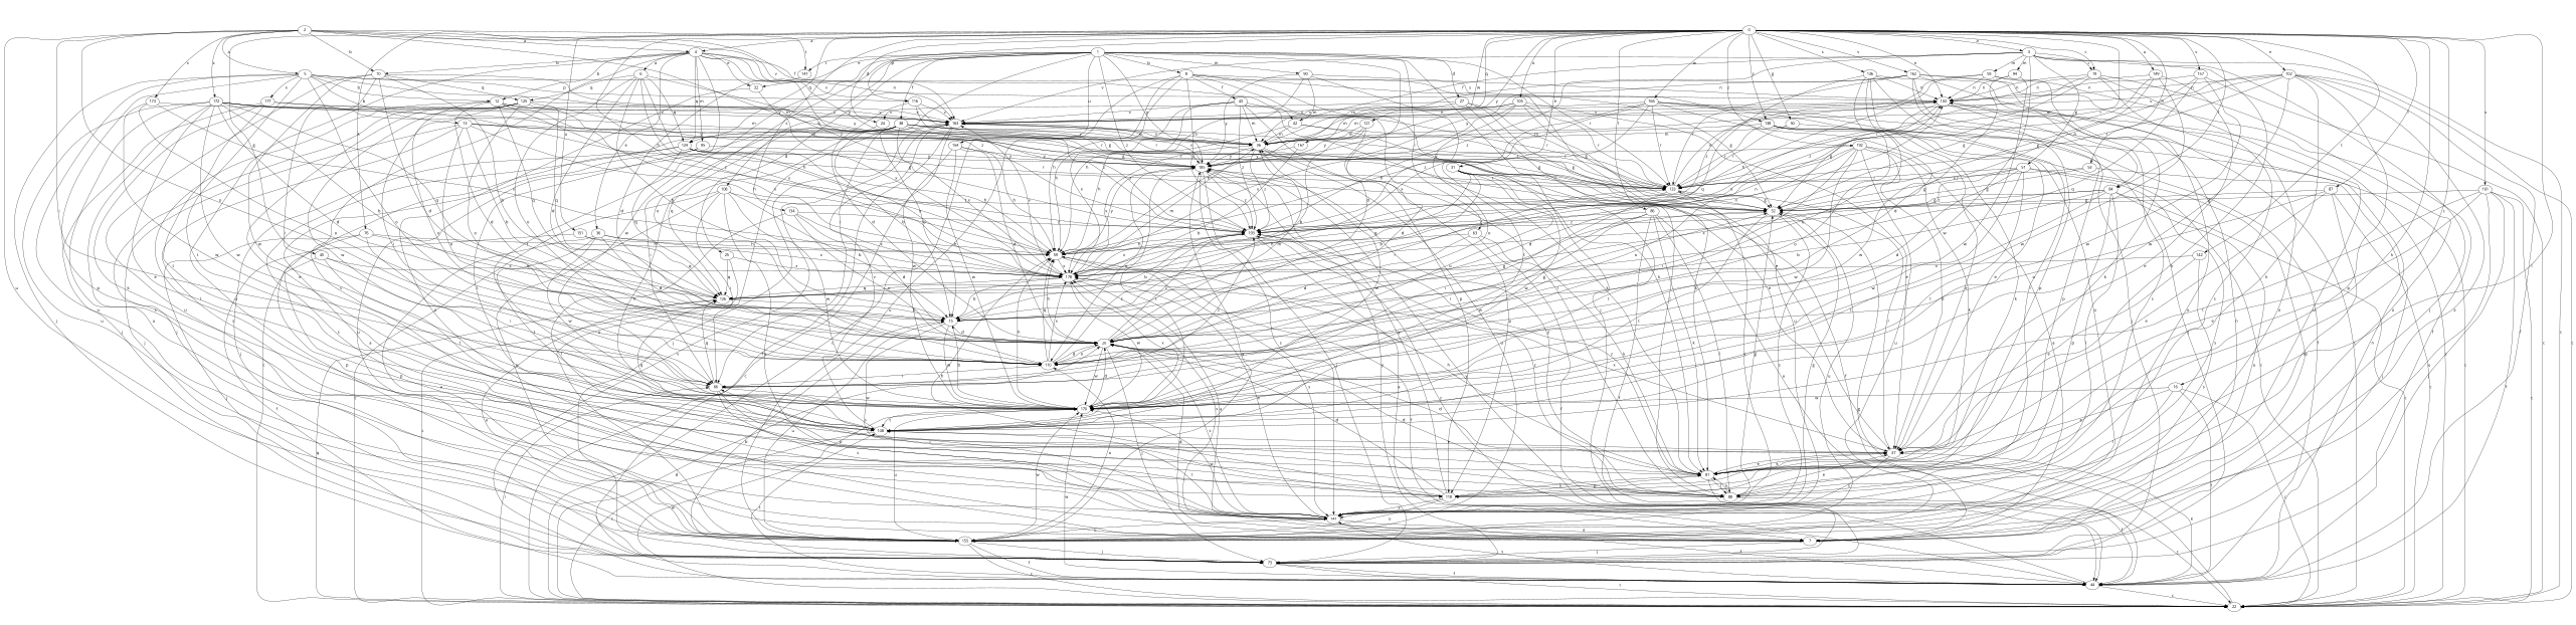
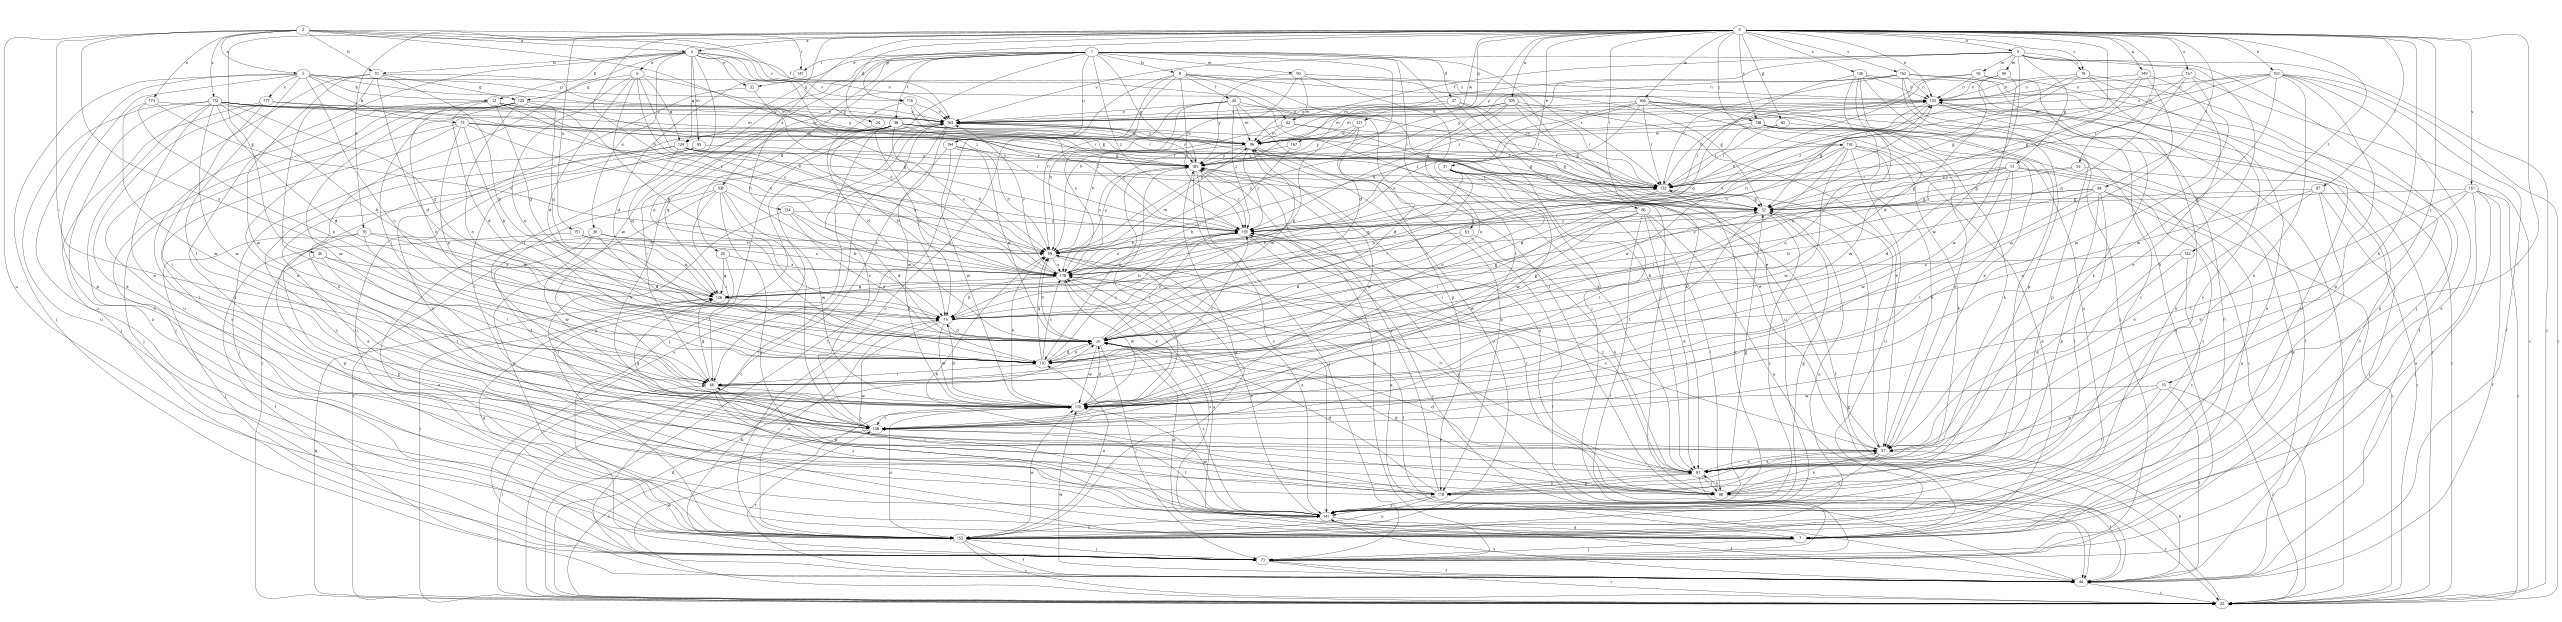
  strict digraph {
    fontname="Open Sans"
    node [fontname="Open Sans"]
    edge [fontname="Open Sans"]
    0
    3
    4
    16
    19
    24
    31
    45
    50
    53
    59
    76
    81
    84
    86
    87
    88
    102
    103
    105
    116
    121
    124
    133
    134
    136
    138
    142
    149
    151
    157
    161
    162
    166
    167
    185
    192
    73
    170
    193
    42
    163
    22
    51
    93
    94
    32
    10
    155
    6
    12
    36
    95
    141
    148
    37
    44
    7
    15
    110
    126
    66
    118
    178
    96
    52
    n67 [label=20]
    1
    8
    25
    27
    38
    63
    90
    108
    147
    154
    43
    2
    5
    172
    173
    13
    177
    125
    0 -> 3 [label=a]
    0 -> 4 [label=a]
    0 -> 16 [label=c]
    0 -> 19 [label=c]
    0 -> 24 [label=d]
    0 -> 31 [label=e]
    0 -> 45 [label=g]
    0 -> 50 [label=g]
    0 -> 53 [label=h]
    0 -> 59 [label=h]
    0 -> 76 [label=k]
    0 -> 81 [label=k]
    0 -> 84 [label=l]
    0 -> 86 [label=l]
    0 -> 87 [label=l]
    0 -> 88 [label=l]
    0 -> 102 [label=n]
    0 -> 103 [label=n]
    0 -> 105 [label=o]
    0 -> 116 [label=p]
    0 -> 121 [label=q]
    0 -> 124 [label=q]
    0 -> 133 [label=r]
    0 -> 134 [label=s]
    0 -> 136 [label=s]
    0 -> 138 [label=s]
    0 -> 142 [label=t]
    0 -> 149 [label=u]
    0 -> 151 [label=u]
    0 -> 157 [label=v]
    0 -> 161 [label=v]
    0 -> 162 [label=v]
    0 -> 166 [label=w]
    0 -> 167 [label=w]
    0 -> 185 [label=y]
    0 -> 192 [label=z]
    3 -> 19 [label=c]
    3 -> 81 [label=k]
    3 -> 73 [label=j]
    3 -> 170 [label=w]
    3 -> 193 [label=z]
    3 -> 42 [label=f]
    3 -> 163 [label=v]
    3 -> 22 [label=c]
    3 -> 51 [label=g]
    3 -> 93 [label=m]
    3 -> 94 [label=m]
    4 -> 124 [label=q]
    4 -> 138 [label=s]
    4 -> 185 [label=y]
    4 -> 193 [label=z]
    4 -> 163 [label=v]
    4 -> 32 [label=e]
    4 -> 10 [label=b]
    4 -> 155 [label=u]
    4 -> 6 [label=a]
    4 -> 12 [label=b]
    4 -> 36 [label=e]
    4 -> 95 [label=m]
    4 -> 141 [label=s]
    4 -> 148 [label=t]
    16 -> 88 [label=l]
    16 -> 170 [label=w]
    16 -> 22 [label=c]
    16 -> 37 [label=e]
    16 -> 44 [label=f]
    19 -> 103 [label=n]
    19 -> 133 [label=r]
    19 -> 193 [label=z]
    19 -> 155 [label=u]
    19 -> 141 [label=s]
    19 -> 7 [label=a]
    24 -> 15 [label=b]
    31 -> 133 [label=r]
    31 -> 170 [label=w]
    31 -> 148 [label=t]
    31 -> 44 [label=f]
    31 -> 15 [label=b]
    31 -> 110 [label=o]
    31 -> 126 [label=q]
    45 -> 148 [label=t]
    45 -> 66 [label=i]
    45 -> 118 [label=p]
    45 -> 178 [label=x]
    50 -> 133 [label=r]
    50 -> 22 [label=c]
    50 -> 96 [label=m]
    53 -> 133 [label=r]
    53 -> 22 [label=c]
    53 -> 52 [label=g]
    59 -> 185 [label=y]
    59 -> 141 [label=s]
    59 -> 44 [label=f]
    59 -> 178 [label=x]
    76 -> 59 [label=h]
    76 -> 73 [label=j]
    76 -> 126 [label=q]
    76 -> 66 [label=i]
    76 -> 118 [label=p]
    81 -> 59 [label=h]
    81 -> 88 [label=l]
    81 -> 193 [label=z]
    81 -> 37 [label=e]
    81 -> 44 [label=f]
    81 -> 118 [label=p]
    81 -> n67 [label=d]
    84 -> 88 [label=l]
    84 -> 22 [label=c]
    84 -> 148 [label=t]
    84 -> 7 [label=a]
    84 -> 15 [label=b]
    84 -> 118 [label=p]
    84 -> 178 [label=x]
    84 -> 52 [label=g]
    86 -> 81 [label=k]
    86 -> 88 [label=l]
    86 -> 170 [label=w]
    86 -> 193 [label=z]
    86 -> 44 [label=f]
    86 -> 7 [label=a]
    86 -> 66 [label=i]
    87 -> 73 [label=j]
    87 -> 141 [label=s]
    87 -> 37 [label=e]
    87 -> 110 [label=o]
    87 -> 52 [label=g]
    88 -> 81 [label=k]
    88 -> 185 [label=y]
    88 -> 193 [label=z]
    88 -> 22 [label=c]
    88 -> 37 [label=e]
    88 -> 66 [label=i]
    88 -> 52 [label=g]
    88 -> n67 [label=d]
    102 -> 81 [label=k]
    102 -> 103 [label=n]
    102 -> 133 [label=r]
    102 -> 170 [label=w]
    102 -> 163 [label=v]
    102 -> 22 [label=c]
    102 -> 44 [label=f]
    102 -> 7 [label=a]
    102 -> 118 [label=p]
    102 -> 96 [label=m]
    103 -> 163 [label=v]
    103 -> 22 [label=c]
    103 -> 118 [label=p]
    103 -> 178 [label=x]
    103 -> 96 [label=m]
    103 -> 52 [label=g]
    105 -> 133 [label=r]
    105 -> 163 [label=v]
    105 -> 155 [label=u]
    105 -> 37 [label=e]
    105 -> 110 [label=o]
    105 -> 178 [label=x]
    105 -> 96 [label=m]
    116 -> 185 [label=y]
    116 -> 193 [label=z]
    116 -> 163 [label=v]
    116 -> n67 [label=d]
    121 -> 185 [label=y]
    121 -> 15 [label=b]
    121 -> 96 [label=m]
    121 -> n67 [label=d]
    124 -> 59 [label=h]
    124 -> 133 [label=r]
    124 -> 185 [label=y]
    124 -> 73 [label=j]
    124 -> 141 [label=s]
    124 -> 126 [label=q]
    124 -> 178 [label=x]
    133 -> 103 [label=n]
    133 -> 141 [label=s]
    133 -> 66 [label=i]
    133 -> 52 [label=g]
    134 -> 88 [label=l]
    134 -> 193 [label=z]
    134 -> 110 [label=o]
    134 -> 178 [label=x]
    134 -> n67 [label=d]
    136 -> 88 [label=l]
    136 -> 103 [label=n]
    136 -> 73 [label=j]
    136 -> 22 [label=c]
    136 -> 155 [label=u]
    136 -> 110 [label=o]
    136 -> 126 [label=q]
    138 -> 81 [label=k]
    138 -> 133 [label=r]
    138 -> 22 [label=c]
    138 -> 37 [label=e]
    138 -> 110 [label=o]
    138 -> 96 [label=m]
    142 -> 141 [label=s]
    142 -> 37 [label=e]
    142 -> 178 [label=x]
    149 -> 103 [label=n]
    149 -> 170 [label=w]
    149 -> 37 [label=e]
    149 -> 178 [label=x]
    149 -> 52 [label=g]
    151 -> 59 [label=h]
    151 -> 44 [label=f]
    151 -> 126 [label=q]
    157 -> 103 [label=n]
    157 -> 170 [label=w]
    157 -> 22 [label=c]
    157 -> 126 [label=q]
    157 -> 52 [label=g]
    161 -> 73 [label=j]
    161 -> 22 [label=c]
    161 -> 155 [label=u]
    161 -> 148 [label=t]
    161 -> 37 [label=e]
    161 -> 44 [label=f]
    161 -> 52 [label=g]
-   162 -> 84 [label=n]
+   162 -> 103 [label=n]
    162 -> 133 [label=r]
    162 -> 185 [label=y]
    162 -> 155 [label=u]
    162 -> 141 [label=s]
    162 -> 7 [label=a]
    162 -> 118 [label=p]
    162 -> 96 [label=m]
    166 -> 59 [label=h]
    166 -> 133 [label=r]
    166 -> 73 [label=j]
    166 -> 170 [label=w]
    166 -> 193 [label=z]
    166 -> 163 [label=v]
    166 -> 37 [label=e]
    166 -> 44 [label=f]
    166 -> 178 [label=x]
    167 -> 185 [label=y]
    167 -> 15 [label=b]
    185 -> 133 [label=r]
    185 -> 73 [label=j]
    185 -> 193 [label=z]
    185 -> 163 [label=v]
    185 -> 141 [label=s]
    185 -> 148 [label=t]
    185 -> 110 [label=o]
    192 -> 81 [label=k]
    192 -> 185 [label=y]
    192 -> 170 [label=w]
    192 -> 155 [label=u]
    192 -> 37 [label=e]
    192 -> 7 [label=a]
    192 -> 110 [label=o]
    192 -> 66 [label=i]
    192 -> n67 [label=d]
    73 -> 185 [label=y]
    73 -> 193 [label=z]
    73 -> 22 [label=c]
    73 -> 44 [label=f]
    73 -> 15 [label=b]
    170 -> 59 [label=h]
    170 -> 155 [label=u]
    170 -> 148 [label=t]
    170 -> 15 [label=b]
    170 -> 178 [label=x]
    170 -> n67 [label=d]
    193 -> 59 [label=h]
    193 -> 7 [label=a]
    193 -> 15 [label=b]
    193 -> 178 [label=x]
    42 -> 59 [label=h]
    42 -> 37 [label=e]
    42 -> 96 [label=m]
    42 -> 52 [label=g]
    163 -> 103 [label=n]
    163 -> 133 [label=r]
    163 -> 73 [label=j]
    163 -> 170 [label=w]
    163 -> 155 [label=u]
    163 -> 44 [label=f]
    163 -> 96 [label=m]
    22 -> 170 [label=w]
    22 -> 126 [label=q]
    22 -> 66 [label=i]
    22 -> 52 [label=g]
    22 -> n67 [label=d]
    51 -> 133 [label=r]
    51 -> 170 [label=w]
    51 -> 193 [label=z]
    51 -> 141 [label=s]
    51 -> 148 [label=t]
    51 -> 7 [label=a]
    51 -> 52 [label=g]
    51 -> n67 [label=d]
    93 -> 59 [label=h]
    93 -> 81 [label=k]
    93 -> 103 [label=n]
    93 -> 193 [label=z]
    93 -> 44 [label=f]
    94 -> 103 [label=n]
    94 -> 170 [label=w]
    94 -> n67 [label=d]
    32 -> 7 [label=a]
    32 -> 178 [label=x]
    10 -> 170 [label=w]
    10 -> 155 [label=u]
    10 -> 15 [label=b]
    10 -> 66 [label=i]
    10 -> 52 [label=g]
    10 -> n67 [label=d]
    10 -> 125 [label=q]
    155 -> 185 [label=y]
    155 -> 73 [label=j]
    155 -> 170 [label=w]
    155 -> 22 [label=c]
    155 -> 44 [label=f]
    155 -> 110 [label=o]
    6 -> 59 [label=h]
    6 -> 124 [label=q]
    6 -> 185 [label=y]
    6 -> 15 [label=b]
    6 -> 110 [label=o]
    6 -> 178 [label=x]
    6 -> n67 [label=d]
    6 -> 125 [label=q]
    12 -> 88 [label=l]
    12 -> 133 [label=r]
    12 -> 163 [label=v]
    12 -> 110 [label=o]
    12 -> 126 [label=q]
    12 -> 178 [label=x]
    12 -> n67 [label=d]
    36 -> 59 [label=h]
    36 -> 170 [label=w]
    36 -> 148 [label=t]
    36 -> 7 [label=a]
    36 -> 178 [label=x]
    36 -> n67 [label=d]
    95 -> 185 [label=y]
    95 -> 148 [label=t]
    95 -> 7 [label=a]
    141 -> 170 [label=w]
    141 -> 155 [label=u]
    141 -> 148 [label=t]
    141 -> 44 [label=f]
    141 -> 7 [label=a]
    141 -> 178 [label=x]
    141 -> 52 [label=g]
    148 -> 163 [label=v]
    148 -> 22 [label=c]
    148 -> 37 [label=e]
    148 -> 126 [label=q]
    148 -> 96 [label=m]
    37 -> 81 [label=k]
    37 -> 133 [label=r]
    37 -> 141 [label=s]
    37 -> 178 [label=x]
    44 -> 103 [label=n]
    44 -> 185 [label=y]
    44 -> 170 [label=w]
    44 -> 163 [label=v]
    44 -> 22 [label=c]
    44 -> 141 [label=s]
    44 -> 148 [label=t]
    44 -> 37 [label=e]
    7 -> 103 [label=n]
    7 -> 73 [label=j]
    7 -> 178 [label=x]
    7 -> n67 [label=d]
    15 -> 133 [label=r]
    15 -> 170 [label=w]
    15 -> 155 [label=u]
    15 -> 141 [label=s]
    15 -> 52 [label=g]
    15 -> n67 [label=d]
    110 -> 59 [label=q]
    110 -> 193 [label=z]
    110 -> 66 [label=i]
    110 -> 178 [label=x]
    110 -> n67 [label=d]
    126 -> 103 [label=n]
    126 -> 155 [label=u]
    126 -> 15 [label=b]
    66 -> 170 [label=w]
    66 -> 193 [label=z]
    66 -> 141 [label=s]
    66 -> 126 [label=q]
    66 -> 118 [label=p]
    118 -> 59 [label=h]
    118 -> 81 [label=k]
    118 -> 185 [label=y]
    118 -> 155 [label=u]
    118 -> 141 [label=s]
    118 -> n67 [label=d]
    178 -> 103 [label=n]
    178 -> 170 [label=w]
    178 -> 163 [label=v]
    178 -> 7 [label=a]
    178 -> 15 [label=b]
    178 -> 126 [label=q]
    178 -> 96 [label=m]
    96 -> 185 [label=y]
    96 -> 193 [label=z]
    96 -> 163 [label=v]
    96 -> 155 [label=u]
    96 -> 118 [label=p]
    96 -> 178 [label=x]
    52 -> 193 [label=z]
    52 -> 155 [label=u]
    52 -> 141 [label=s]
    52 -> 148 [label=t]
    n67 -> 59 [label=h]
    n67 -> 73 [label=j]
    n67 -> 170 [label=w]
    n67 -> 193 [label=z]
    n67 -> 141 [label=s]
    n67 -> 110 [label=o]
    n67 -> 96 [label=m]
    n67 -> 52 [label=g]
    1 -> 133 [label=r]
    1 -> 185 [label=y]
    1 -> 73 [label=j]
    1 -> 170 [label=w]
    1 -> 193 [label=z]
    1 -> 32 [label=e]
    1 -> 110 [label=o]
    1 -> 66 [label=i]
    1 -> n67 [label=d]
    1 -> 8 [label=b]
    1 -> 25 [label=d]
    1 -> 27 [label=d]
    1 -> 38 [label=f]
    1 -> 63 [label=i]
    1 -> 90 [label=m]
    1 -> 108 [label=o]
    1 -> 147 [label=t]
    1 -> 154 [label=u]
    8 -> 59 [label=h]
    8 -> 81 [label=k]
    8 -> 88 [label=l]
    8 -> 193 [label=z]
    8 -> 22 [label=c]
    8 -> 155 [label=u]
    8 -> 37 [label=e]
    8 -> 52 [label=g]
    8 -> 43 [label=f]
    25 -> 22 [label=c]
    25 -> 126 [label=q]
    25 -> 178 [label=x]
    27 -> 59 [label=h]
    27 -> 81 [label=k]
    27 -> 88 [label=l]
-   27 -> 24 [label=v]
+   27 -> 163 [label=v]
    27 -> 52 [label=g]
    38 -> 81 [label=k]
    38 -> 133 [label=r]
    38 -> 193 [label=z]
    38 -> 22 [label=c]
    38 -> 155 [label=u]
    38 -> 15 [label=b]
    38 -> 126 [label=q]
    38 -> 66 [label=i]
    38 -> 178 [label=x]
    38 -> 96 [label=m]
    38 -> 52 [label=g]
    63 -> 59 [label=h]
    63 -> 81 [label=k]
    63 -> 44 [label=f]
    63 -> n67 [label=d]
    90 -> 59 [label=h]
    90 -> 103 [label=n]
    90 -> 185 [label=y]
    90 -> 148 [label=t]
    90 -> 96 [label=m]
    108 -> 170 [label=w]
    108 -> 22 [label=c]
    108 -> 155 [label=u]
    108 -> 141 [label=s]
-   108 -> 52 [label=t]
+   108 -> 148 [label=t]
    108 -> 15 [label=b]
    108 -> 66 [label=i]
    147 -> n67 [label=d]
    154 -> 59 [label=h]
    154 -> 185 [label=y]
    154 -> 170 [label=w]
    154 -> 22 [label=c]
    154 -> n67 [label=d]
    43 -> 59 [label=h]
    43 -> 81 [label=k]
    43 -> 133 [label=r]
    43 -> 193 [label=z]
    43 -> 163 [label=v]
    43 -> 118 [label=p]
    43 -> 178 [label=x]
    43 -> 96 [label=m]
    2 -> 4 [label=a]
    2 -> 193 [label=z]
    2 -> 42 [label=f]
    2 -> 163 [label=v]
    2 -> 10 [label=b]
    2 -> 155 [label=u]
    2 -> 110 [label=o]
    2 -> 66 [label=i]
    2 -> 147 [label=t]
    2 -> 5 [label=a]
    2 -> 172 [label=x]
    2 -> 173 [label=x]
    5 -> 103 [label=n]
    5 -> 116 [label=p]
    5 -> 73 [label=j]
    5 -> 155 [label=u]
    5 -> 12 [label=b]
    5 -> 148 [label=t]
    5 -> 110 [label=o]
    5 -> 118 [label=p]
    5 -> 96 [label=m]
    5 -> 13 [label=b]
    5 -> 177 [label=x]
    172 -> 133 [label=r]
    172 -> 170 [label=w]
    172 -> 193 [label=z]
    172 -> 163 [label=v]
    172 -> 155 [label=u]
    172 -> 141 [label=s]
    172 -> 37 [label=e]
    172 -> 7 [label=a]
    172 -> 15 [label=b]
    172 -> 126 [label=q]
    172 -> 96 [label=m]
    172 -> n67 [label=d]
    173 -> 170 [label=w]
    173 -> 163 [label=v]
    173 -> 110 [label=o]
    173 -> 178 [label=x]
    13 -> 59 [label=h]
    13 -> 133 [label=r]
    13 -> 73 [label=j]
    13 -> 141 [label=s]
    13 -> 15 [label=b]
    13 -> 110 [label=o]
    13 -> 96 [label=m]
    13 -> 52 [label=g]
    177 -> 81 [label=k]
    177 -> 73 [label=j]
    177 -> 163 [label=v]
    177 -> 148 [label=t]
    177 -> 52 [label=g]
    125 -> 185 [label=y]
    125 -> 73 [label=j]
    125 -> 170 [label=w]
    125 -> 163 [label=v]
    125 -> 37 [label=e]
    125 -> 110 [label=o]
    125 -> 126 [label=q]
    125 -> 66 [label=i]
  }
